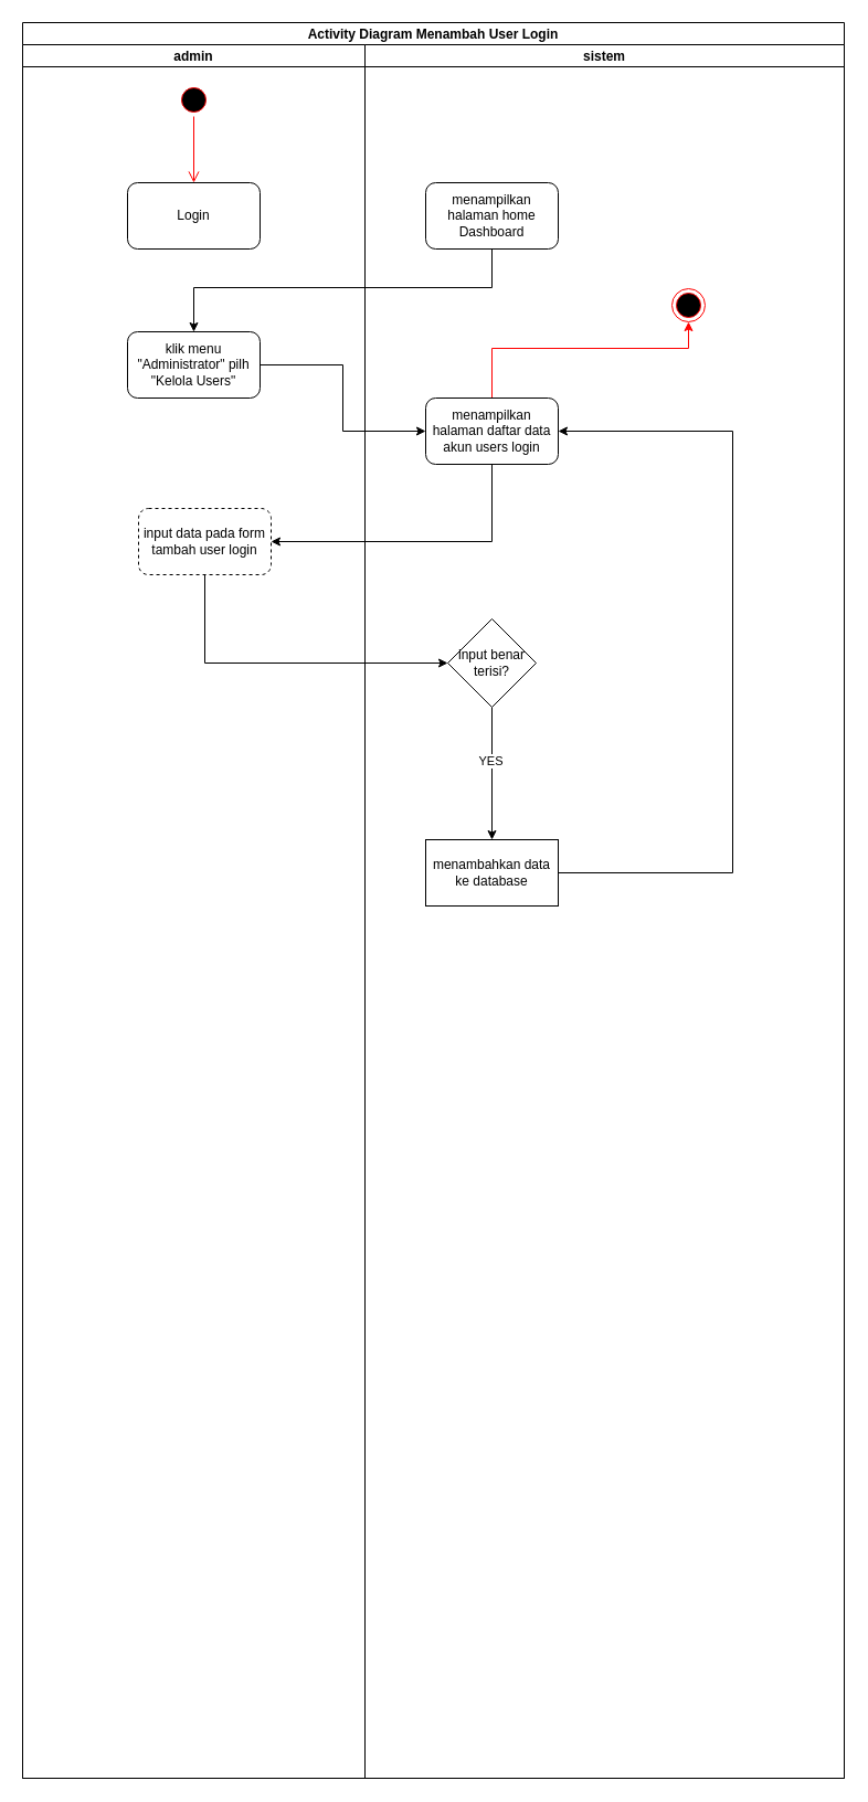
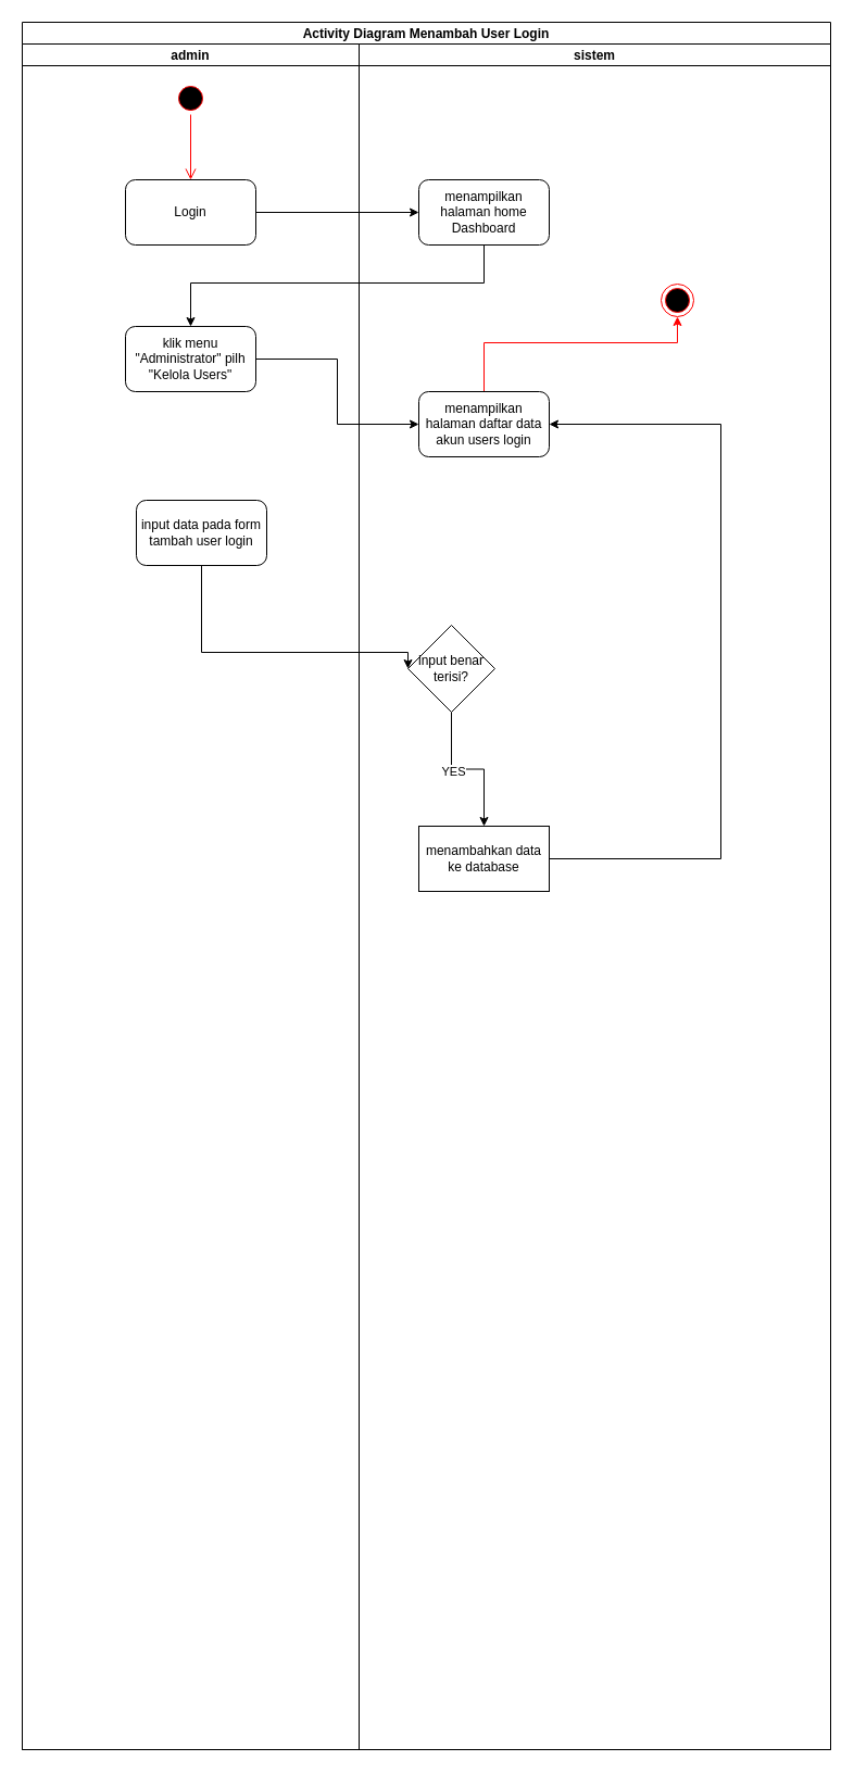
  <mxCell id="0" />
  <mxCell id="1" parent="0" />
  <mxCell id="2" value="Activity Diagram Menambah User Login" style="swimlane;childLayout=stackLayout;resizeParent=1;resizeParentMax=0;startSize=20;" vertex="1" parent="1"><mxGeometry x="20" y="20" width="744" height="1590" as="geometry" /></mxCell>
  <mxCell id="3" value="admin" style="swimlane;startSize=20;" vertex="1" parent="2"><mxGeometry y="20" width="310" height="1570" as="geometry"><mxRectangle y="20" width="30" height="460" as="alternateBounds" /></mxGeometry></mxCell>
  <mxCell id="4" value="" style="ellipse;html=1;shape=startState;fillColor=#000000;strokeColor=#ff0000;" vertex="1" parent="3"><mxGeometry x="140" y="35" width="30" height="30" as="geometry" /></mxCell>
  <mxCell id="5" value="" style="edgeStyle=orthogonalEdgeStyle;html=1;verticalAlign=bottom;endArrow=open;endSize=8;strokeColor=#ff0000;rounded=0;entryX=0.5;entryY=0;entryDx=0;entryDy=0;exitX=0.5;exitY=1;exitDx=0;exitDy=0;" edge="1" parent="3" source="4" target="6"><mxGeometry relative="1" as="geometry"><mxPoint x="130" y="65" as="targetPoint" /></mxGeometry></mxCell>
  <mxCell id="6" value="Login" style="rounded=1;whiteSpace=wrap;html=1;" vertex="1" parent="3"><mxGeometry x="95" y="125" width="120" height="60" as="geometry" /></mxCell>
  <mxCell id="7" value="klik menu &quot;Administrator&quot; pilh &quot;Kelola Users&quot;" style="rounded=1;whiteSpace=wrap;html=1;" vertex="1" parent="3"><mxGeometry x="95" y="260" width="120" height="60" as="geometry" /></mxCell>
- <mxCell id="8" value="input data pada form tambah user login" style="rounded=1;whiteSpace=wrap;html=1;dashed=1;" vertex="1" parent="3"><mxGeometry x="105" y="420" width="120" height="60" as="geometry" /></mxCell>
+ <mxCell id="8" value="input data pada form tambah user login" style="rounded=1;whiteSpace=wrap;html=1;" vertex="1" parent="3"><mxGeometry x="105" y="420" width="120" height="60" as="geometry" /></mxCell>
  <mxCell id="9" value="sistem" style="swimlane;startSize=20;" vertex="1" parent="2"><mxGeometry x="310" y="20" width="434" height="1570" as="geometry" /></mxCell>
  <mxCell id="10" value="menampilkan halaman home Dashboard" style="rounded=1;whiteSpace=wrap;html=1;" vertex="1" parent="9"><mxGeometry x="55" y="125" width="120" height="60" as="geometry" /></mxCell>
  <mxCell id="11" style="edgeStyle=orthogonalEdgeStyle;rounded=0;orthogonalLoop=1;jettySize=auto;html=1;strokeColor=#FF0000;" edge="1" parent="9" source="12" target="18"><mxGeometry relative="1" as="geometry"><Array as="points"><mxPoint x="115" y="275" /><mxPoint x="293" y="275" /></Array></mxGeometry></mxCell>
  <mxCell id="12" value="menampilkan halaman daftar data akun users login" style="rounded=1;whiteSpace=wrap;html=1;" vertex="1" parent="9"><mxGeometry x="55" y="320" width="120" height="60" as="geometry" /></mxCell>
  <mxCell id="13" style="edgeStyle=orthogonalEdgeStyle;rounded=0;orthogonalLoop=1;jettySize=auto;html=1;entryX=0.5;entryY=0;entryDx=0;entryDy=0;" edge="1" parent="9" source="15" target="17"><mxGeometry relative="1" as="geometry" /></mxCell>
  <mxCell id="14" value="YES" style="edgeLabel;html=1;align=center;verticalAlign=middle;resizable=0;points=[];" vertex="1" connectable="0" parent="13"><mxGeometry x="-0.2" y="-2" relative="1" as="geometry"><mxPoint as="offset" /></mxGeometry></mxCell>
- <mxCell id="15" value="input benar terisi?" style="rhombus;whiteSpace=wrap;html=1;" vertex="1" parent="9"><mxGeometry x="75" y="520" width="80" height="80" as="geometry" /></mxCell>
+ <mxCell id="15" value="input benar terisi?" style="rhombus;whiteSpace=wrap;html=1;" vertex="1" parent="9"><mxGeometry x="45" y="535" width="80" height="80" as="geometry" /></mxCell>
  <mxCell id="16" style="edgeStyle=orthogonalEdgeStyle;rounded=0;orthogonalLoop=1;jettySize=auto;html=1;entryX=1;entryY=0.5;entryDx=0;entryDy=0;" edge="1" parent="9" source="17" target="12"><mxGeometry relative="1" as="geometry"><Array as="points"><mxPoint x="333" y="750" /><mxPoint x="333" y="350" /></Array></mxGeometry></mxCell>
  <mxCell id="17" value="menambahkan data ke database" style="whiteSpace=wrap;html=1;rounded=0;" vertex="1" parent="9"><mxGeometry x="55" y="720" width="120" height="60" as="geometry" /></mxCell>
  <mxCell id="18" value="" style="ellipse;html=1;shape=endState;fillColor=#000000;strokeColor=#ff0000;" vertex="1" parent="9"><mxGeometry x="278" y="221" width="30" height="30" as="geometry" /></mxCell>
+ <mxCell id="19" style="edgeStyle=orthogonalEdgeStyle;rounded=0;orthogonalLoop=1;jettySize=auto;html=1;entryX=0;entryY=0.5;entryDx=0;entryDy=0;" edge="1" parent="2" source="6" target="10"><mxGeometry relative="1" as="geometry" /></mxCell>
  <mxCell id="20" style="edgeStyle=orthogonalEdgeStyle;rounded=0;orthogonalLoop=1;jettySize=auto;html=1;entryX=0.5;entryY=0;entryDx=0;entryDy=0;" edge="1" parent="2" source="10" target="7"><mxGeometry relative="1" as="geometry"><Array as="points"><mxPoint x="425" y="240" /><mxPoint x="155" y="240" /></Array></mxGeometry></mxCell>
  <mxCell id="21" style="edgeStyle=orthogonalEdgeStyle;rounded=0;orthogonalLoop=1;jettySize=auto;html=1;entryX=0;entryY=0.5;entryDx=0;entryDy=0;" edge="1" parent="2" source="7" target="12"><mxGeometry relative="1" as="geometry" /></mxCell>
- <mxCell id="22" style="edgeStyle=orthogonalEdgeStyle;rounded=0;orthogonalLoop=1;jettySize=auto;html=1;entryX=1;entryY=0.5;entryDx=0;entryDy=0;" edge="1" parent="2" source="12" target="8"><mxGeometry relative="1" as="geometry"><Array as="points"><mxPoint x="425" y="470" /></Array></mxGeometry></mxCell>
  <mxCell id="23" style="edgeStyle=orthogonalEdgeStyle;rounded=0;orthogonalLoop=1;jettySize=auto;html=1;entryX=0;entryY=0.5;entryDx=0;entryDy=0;" edge="1" parent="2" source="8" target="15"><mxGeometry relative="1" as="geometry"><Array as="points"><mxPoint x="165" y="580" /></Array></mxGeometry></mxCell>
